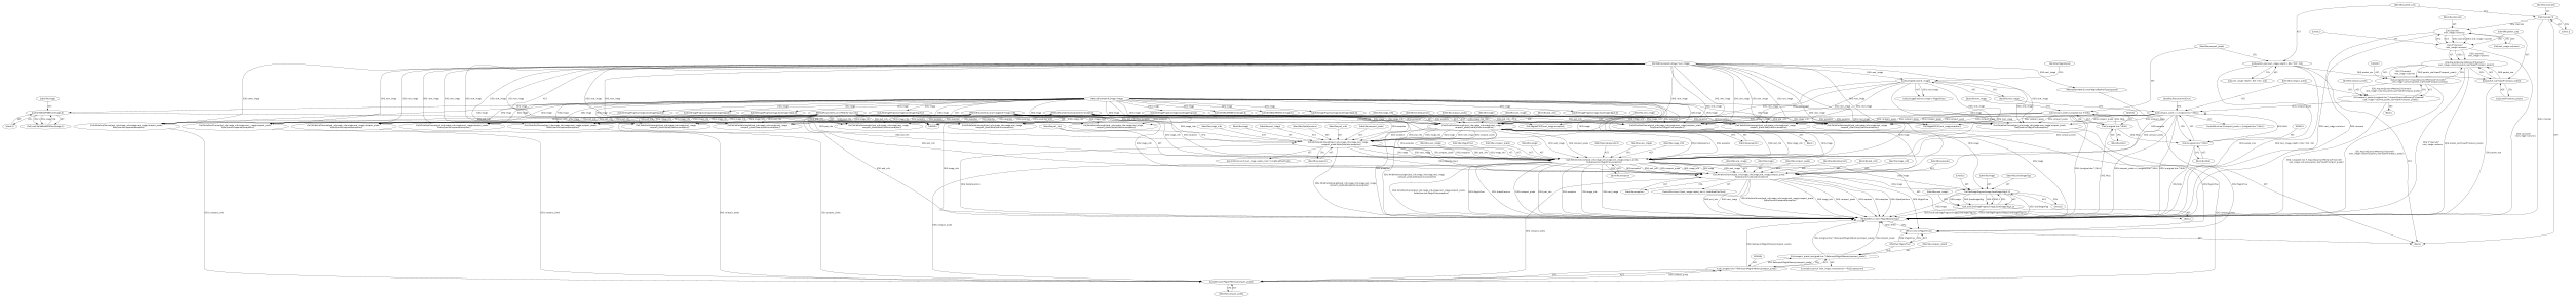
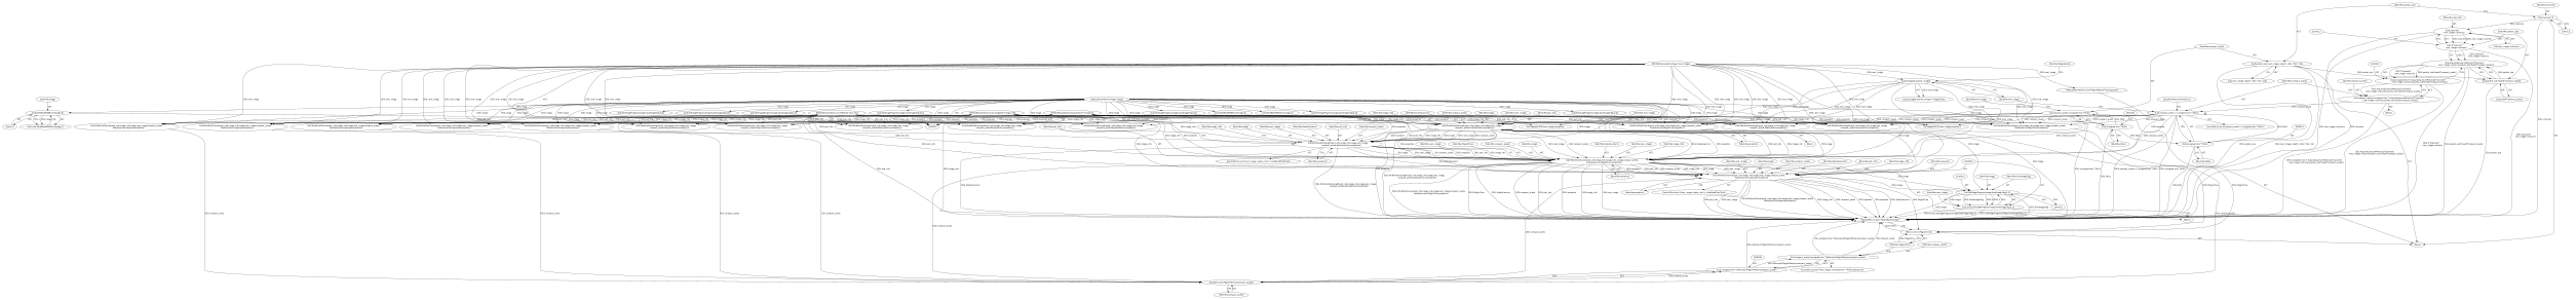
  digraph {
    fontname="IBM Plex Sans"
    node [fontname="IBM Plex Sans"]
    edge [fontname="IBM Plex Sans"]
    n1 [label="(Call,WritePackbitsLength(psd_info,image_info,image,next_image,\n                compact_pixels,AlphaQuantum,exception))"]
    n2 [label="(Call,WriteOneChannel(psd_info,image_info,image,next_image,compact_pixels,\n          IndexQuantum,MagickTrue,exception))"]
    n3 [label="(Call,WriteOneChannel(psd_info,image_info,image,next_image,compact_pixels,\n            AlphaQuantum,separate,exception))"]
    n4 [label="(ControlStructure,if (next_image->alpha_trait != UndefinedPixelTrait))"]
    n5 [label="(MethodReturn,static MagickBooleanType)"]
    n6 [label="(Identifier,exception)"]
    n7 [label="(Call,SetImageProgress(image,SaveImagesTag,0,1))"]
    n8 [label="(Call,RelinquishMagickMemory(compact_pixels))"]
    n9 [label="(Return,return(MagickTrue);)"]
    n10 [label="(Identifier,exception)"]
    n11 [label="(Block,)"]
    n12 [label="(Identifier,exception)"]
    n13 [label="(ControlStructure,if (next_image->alpha_trait != UndefinedPixelTrait))"]
    n14 [label="(Call,WritePackbitsLength(psd_info,image_info,image,next_image,\n              compact_pixels,IndexQuantum,exception))"]
    n15 [label="(Identifier,exception)"]
    n16 [label="(Block,)"]
    n17 [label="(MethodParameterIn,const PSDInfo *psd_info)"]
    n18 [label="(Call,WritePackbitsLength(psd_info,image_info,image,next_image,\n              compact_pixels,RedQuantum,exception))"]
    n19 [label="(Call,WriteOneChannel(psd_info,image_info,image,next_image,compact_pixels,\n            AlphaQuantum,separate,exception))"]
    n20 [label="(Call,WriteOneChannel(psd_info,image_info,image,next_image,compact_pixels,\n          BlueQuantum,separate,exception))"]
    n21 [label="(Call,WritePackbitsLength(psd_info,image_info,image,next_image,\n              compact_pixels,AlphaQuantum,exception))"]
    n22 [label="(Call,WriteOneChannel(psd_info,image_info,image,next_image,compact_pixels,\n          GreenQuantum,separate,exception))"]
    n23 [label="(Call,WriteOneChannel(psd_info,image_info,image,next_image,compact_pixels,\n            BlackQuantum,separate,exception))"]
    n24 [label="(Call,WritePackbitsLength(psd_info,image_info,image,next_image,\n                compact_pixels,AlphaQuantum,exception))"]
    n25 [label="(Call,WritePackbitsLength(psd_info,image_info,image,next_image,\n            compact_pixels,GrayQuantum,exception))"]
    n26 [label="(Call,WritePackbitsLength(psd_info,image_info,image,next_image,\n              compact_pixels,GreenQuantum,exception))"]
    n27 [label="(Call,WritePackbitsLength(psd_info,image_info,image,next_image,\n              compact_pixels,BlueQuantum,exception))"]
    n28 [label="(Call,WritePackbitsLength(psd_info,image_info,image,next_image,\n                compact_pixels,BlackQuantum,exception))"]
    n29 [label="(Call,WriteOneChannel(psd_info,image_info,image,next_image,compact_pixels,\n          RedQuantum,MagickTrue,exception))"]
    n30 [label="(Call,WriteOneChannel(psd_info,image_info,image,next_image,compact_pixels,\n          AlphaQuantum,separate,exception))"]
    n31 [label="(Call,WriteOneChannel(psd_info,image_info,image,next_image,compact_pixels,\n        GrayQuantum,MagickTrue,exception))"]
    1000104
    n33 [label="(MethodParameterIn,const ImageInfo *image_info)"]
    n34 [label="(Call,WriteBlobMSBShort(image,1))"]
    n35 [label="(Call,(void) WriteBlobMSBShort(image,1))"]
    n36 [label="(Literal,1)"]
    n37 [label="(MethodParameterIn,Image *image)"]
    n38 [label="(Call,SetImageProgress(image,SaveImagesTag,1,6))"]
    n39 [label="(Call,WriteBlobMSBShort(image,1))"]
    n40 [label="(Call,WriteBlobMSBShort(image,1))"]
    n41 [label="(Call,SetImageProgress(image,SaveImagesTag,3,6))"]
    n42 [label="(Call,SetImageProgress(image,SaveImagesTag,0,1))"]
    n43 [label="(Call,SetImageProgress(image,SaveImagesTag,4,6))"]
    n44 [label="(Call,SetImageProgress(image,SaveImagesTag,0,6))"]
    n45 [label="(Call,SetImageProgress(image,SaveImagesTag,2,6))"]
    n46 [label="(Call,SetImageProgress(image,SaveImagesTag,5,6))"]
    n47 [label="(Call,(void) SetImageProgress(image,SaveImagesTag,0,1))"]
    n48 [label="(Literal,1)"]
    n49 [label="(Call,IsImageGray(next_image))"]
    n50 [label="(Identifier,next_image)"]
    n51 [label="(Call,NegateCMYK(next_image,exception))"]
    n52 [label="(Call,IsImageGray(next_image) != MagickFalse)"]
    n53 [label="(Call,compact_pixels == (unsigned char *) NULL)"]
    n54 [label="(MethodParameterIn,Image *next_image)"]
    n55 [label="(Call,NegateCMYK(next_image,exception))"]
    n56 [label="(MethodParameterIn,const MagickBooleanType separate)"]
    n57 [label="(Call,(unsigned char *) NULL)"]
    n58 [label="(ControlStructure,if (compact_pixels == (unsigned char *) NULL))"]
    n59 [label="(Identifier,NULL)"]
    n60 [label="(Call,compact_pixels=(unsigned char *) AcquireQuantumMemory(2*channels*\n        next_image->columns,packet_size*sizeof(*compact_pixels)))"]
    n61 [label="(Call,(unsigned char *) AcquireQuantumMemory(2*channels*\n        next_image->columns,packet_size*sizeof(*compact_pixels)))"]
    n62 [label="(Block,)"]
    n63 [label="(Call,AcquireQuantumMemory(2*channels*\n        next_image->columns,packet_size*sizeof(*compact_pixels)))"]
    n64 [label="(Call,packet_size*sizeof(*compact_pixels))"]
    n65 [label="(Call,sizeof(*compact_pixels))"]
    n66 [label="(Call,2*channels*\n        next_image->columns)"]
    n67 [label="(Call,channels*\n        next_image->columns)"]
    n68 [label="(Call,next_image->columns)"]
    n69 [label="(Call,channels=1)"]
    n70 [label="(Literal,1)"]
    n71 [label="(Block,)"]
    n72 [label="(Call,packet_size=next_image->depth > 8UL ? 2UL : 1UL)"]
    n73 [label="(Call,next_image->depth > 8UL ? 2UL : 1UL)"]
    n74 [label="(Call,(unsigned char *) NULL)"]
    n75 [label="(Call,compact_pixels=(unsigned char *) NULL)"]
    n76 [label="(Identifier,NULL)"]
    n77 [label="(MethodParameterIn,ExceptionInfo *exception)"]
    n78 [label="(Call,(unsigned char *) RelinquishMagickMemory(compact_pixels))"]
    n79 [label="(Identifier,compact_pixels)"]
    n80 [label="(Identifier,MagickTrue)"]
    n81 [label="(Call,compact_pixels=(unsigned char *) RelinquishMagickMemory(compact_pixels))"]
    n82 [label="(ControlStructure,if (next_image->compression == RLECompression))"]
    n83 [label="(Identifier,next_image)"]
    n84 [label="(Identifier,next_image)"]
    n85 [label="(Identifier,AlphaQuantum)"]
    n86 [label="(Identifier,psd_info)"]
    n87 [label="(Identifier,compact_pixels)"]
    n88 [label="(Identifier,separate)"]
    n89 [label="(Identifier,image)"]
    n90 [label="(Identifier,next_image)"]
    n91 [label="(Identifier,image)"]
    n92 [label="(Identifier,next_image)"]
    n93 [label="(Literal,0)"]
    n94 [label="(Identifier,channels)"]
    n95 [label="(Identifier,psd_info)"]
    n96 [label="(Identifier,compact_pixels)"]
    n97 [label="(Identifier,MagickTrue)"]
    n98 [label="(Identifier,packet_size)"]
    n99 [label="(Identifier,compact_pixels)"]
    n100 [label="(Identifier,next_image)"]
    n101 [label="(Identifier,next_image)"]
    n102 [label="(Identifier,image_info)"]
    n103 [label="(Identifier,image)"]
    n104 [label="(Identifier,compact_pixels)"]
    n105 [label="(Identifier,image)"]
    n106 [label="(Identifier,channels)"]
    n107 [label="(Identifier,packet_size)"]
    n108 [label="(Identifier,AlphaQuantum)"]
    n109 [label="(Identifier,IndexQuantum)"]
    n110 [label="(Identifier,IndexQuantum)"]
    n111 [label="(Identifier,next_image)"]
    n112 [label="(Identifier,compact_pixels)"]
    n113 [label="(Identifier,MagickFalse)"]
    n114 [label="(Literal,2)"]
    n115 [label="(Identifier,compact_pixels)"]
    n116 [label="(Identifier,compact_pixels)"]
    n117 [label="(Identifier,image)"]
    n118 [label="(Identifier,psd_info)"]
    n119 [label="(Identifier,psd_info)"]
    n120 [label="(Identifier,image_info)"]
    n121 [label="(Identifier,ResourceLimitError)"]
    n122 [label="(Identifier,image_info)"]
    n123 [label="(Identifier,image_info)"]
    n124 [label="(Identifier,compact_pixels)"]
    n125 [label="(Identifier,SaveImagesTag)"]
    n126 [label="(Identifier,image)"]
    n127 [label="(Identifier,next_image)"]
    1000143
    1000161
    1000131
+   1000304
    1000506
    n1 -> n2 [label="DDG: psd_info"]
    n1 -> n2 [label="DDG: image_info"]
    n1 -> n2 [label="DDG: image"]
    n1 -> n2 [label="DDG: next_image"]
    n1 -> n2 [label="DDG: compact_pixels"]
    n1 -> n2 [label="DDG: exception"]
    n1 -> n3 [label="DDG: AlphaQuantum"]
    n1 -> n4 [label="AST: "]
    n1 -> n5 [label="DDG: AlphaQuantum"]
    n1 -> n5 [label="DDG: WritePackbitsLength(psd_info,image_info,image,next_image,\n                compact_pixels,AlphaQuantum,exception)"]
    n1 -> n6 [label="CFG: "]
    n2 -> n3 [label="DDG: psd_info"]
    n2 -> n3 [label="DDG: image_info"]
    n2 -> n3 [label="DDG: image"]
    n2 -> n3 [label="DDG: next_image"]
    n2 -> n3 [label="DDG: compact_pixels"]
    n2 -> n3 [label="DDG: exception"]
    n2 -> n5 [label="DDG: MagickTrue"]
    n2 -> n5 [label="DDG: IndexQuantum"]
    n2 -> n5 [label="DDG: compact_pixels"]
    n2 -> n5 [label="DDG: psd_info"]
    n2 -> n5 [label="DDG: exception"]
    n2 -> n5 [label="DDG: image_info"]
    n2 -> n5 [label="DDG: next_image"]
    n2 -> n5 [label="DDG: WriteOneChannel(psd_info,image_info,image,next_image,compact_pixels,\n          IndexQuantum,MagickTrue,exception)"]
    n2 -> n7 [label="DDG: image"]
    n2 -> n8 [label="DDG: compact_pixels"]
    n2 -> n9 [label="DDG: MagickTrue"]
    n2 -> n10 [label="CFG: "]
    n2 -> n11 [label="AST: "]
    n3 -> n5 [label="DDG: next_image"]
    n3 -> n5 [label="DDG: WriteOneChannel(psd_info,image_info,image,next_image,compact_pixels,\n            AlphaQuantum,separate,exception)"]
    n3 -> n5 [label="DDG: image_info"]
    n3 -> n5 [label="DDG: compact_pixels"]
    n3 -> n5 [label="DDG: separate"]
    n3 -> n5 [label="DDG: exception"]
    n3 -> n5 [label="DDG: AlphaQuantum"]
    n3 -> n5 [label="DDG: psd_info"]
    n3 -> n7 [label="DDG: image"]
    n3 -> n8 [label="DDG: compact_pixels"]
    n3 -> n12 [label="CFG: "]
    n3 -> n13 [label="AST: "]
    n5 -> n9 [label="CFG: "]
    n6 -> n1 [label="AST: "]
    n7 -> n5 [label="DDG: SaveImagesTag"]
    n7 -> n5 [label="DDG: image"]
    n7 -> n47 [label="AST: "]
    n7 -> n47 [label="DDG: image"]
    n7 -> n47 [label="DDG: SaveImagesTag"]
    n7 -> n47 [label="DDG: 0"]
    n7 -> n47 [label="DDG: 1"]
    n7 -> n48 [label="CFG: "]
    n8 -> n78 [label="AST: "]
    n8 -> n78 [label="DDG: compact_pixels"]
    n8 -> n79 [label="CFG: "]
    n9 -> n5 [label="DDG: <RET>"]
    n9 -> n71 [label="AST: "]
    n9 -> n80 [label="CFG: "]
    n10 -> n2 [label="AST: "]
    n12 -> n3 [label="AST: "]
    n14 -> n1 [label="DDG: psd_info"]
    n14 -> n1 [label="DDG: image_info"]
    n14 -> n1 [label="DDG: image"]
    n14 -> n1 [label="DDG: next_image"]
    n14 -> n1 [label="DDG: compact_pixels"]
    n14 -> n1 [label="DDG: exception"]
    n14 -> n2 [label="DDG: psd_info"]
    n14 -> n2 [label="DDG: image_info"]
    n14 -> n2 [label="DDG: image"]
    n14 -> n2 [label="DDG: next_image"]
    n14 -> n2 [label="DDG: compact_pixels"]
    n14 -> n2 [label="DDG: IndexQuantum"]
    n14 -> n2 [label="DDG: exception"]
    n14 -> n5 [label="DDG: WritePackbitsLength(psd_info,image_info,image,next_image,\n              compact_pixels,IndexQuantum,exception)"]
    n14 -> n15 [label="CFG: "]
    n14 -> n16 [label="AST: "]
    n15 -> n14 [label="AST: "]
    n17 -> n1 [label="DDG: psd_info"]
    n17 -> n2 [label="DDG: psd_info"]
    n17 -> n3 [label="DDG: psd_info"]
    n17 -> n5 [label="DDG: psd_info"]
    n17 -> n14 [label="DDG: psd_info"]
    n17 -> n18 [label="DDG: psd_info"]
    n17 -> n19 [label="DDG: psd_info"]
    n17 -> n20 [label="DDG: psd_info"]
    n17 -> n21 [label="DDG: psd_info"]
    n17 -> n22 [label="DDG: psd_info"]
    n17 -> n23 [label="DDG: psd_info"]
    n17 -> n24 [label="DDG: psd_info"]
    n17 -> n25 [label="DDG: psd_info"]
    n17 -> n26 [label="DDG: psd_info"]
    n17 -> n27 [label="DDG: psd_info"]
    n17 -> n28 [label="DDG: psd_info"]
    n17 -> n29 [label="DDG: psd_info"]
    n17 -> n30 [label="DDG: psd_info"]
    n17 -> n31 [label="DDG: psd_info"]
    n17 -> 1000104 [label="AST: "]
    n19 -> n8 [label="DDG: compact_pixels"]
    n20 -> n8 [label="DDG: compact_pixels"]
    n23 -> n8 [label="DDG: compact_pixels"]
    n29 -> n9 [label="DDG: MagickTrue"]
    n30 -> n8 [label="DDG: compact_pixels"]
    n31 -> n8 [label="DDG: compact_pixels"]
    n31 -> n9 [label="DDG: MagickTrue"]
    n33 -> n1 [label="DDG: image_info"]
    n33 -> n2 [label="DDG: image_info"]
    n33 -> n3 [label="DDG: image_info"]
    n33 -> n5 [label="DDG: image_info"]
    n33 -> n14 [label="DDG: image_info"]
    n33 -> n18 [label="DDG: image_info"]
    n33 -> n19 [label="DDG: image_info"]
    n33 -> n20 [label="DDG: image_info"]
    n33 -> n21 [label="DDG: image_info"]
    n33 -> n22 [label="DDG: image_info"]
    n33 -> n23 [label="DDG: image_info"]
    n33 -> n24 [label="DDG: image_info"]
    n33 -> n25 [label="DDG: image_info"]
    n33 -> n26 [label="DDG: image_info"]
    n33 -> n27 [label="DDG: image_info"]
    n33 -> n28 [label="DDG: image_info"]
    n33 -> n29 [label="DDG: image_info"]
    n33 -> n30 [label="DDG: image_info"]
    n33 -> n31 [label="DDG: image_info"]
    n33 -> 1000104 [label="AST: "]
    n34 -> n14 [label="DDG: image"]
    n34 -> n35 [label="AST: "]
    n34 -> n35 [label="DDG: image"]
    n34 -> n35 [label="DDG: 1"]
    n34 -> n36 [label="CFG: "]
    n35 -> n34 [label="CFG: "]
    n36 -> n34 [label="AST: "]
    n37 -> n1 [label="DDG: image"]
    n37 -> n2 [label="DDG: image"]
    n37 -> n3 [label="DDG: image"]
    n37 -> n5 [label="DDG: image"]
    n37 -> n7 [label="DDG: image"]
    n37 -> n14 [label="DDG: image"]
    n37 -> n18 [label="DDG: image"]
    n37 -> n19 [label="DDG: image"]
    n37 -> n20 [label="DDG: image"]
    n37 -> n21 [label="DDG: image"]
    n37 -> n22 [label="DDG: image"]
    n37 -> n23 [label="DDG: image"]
    n37 -> n24 [label="DDG: image"]
    n37 -> n25 [label="DDG: image"]
    n37 -> n26 [label="DDG: image"]
    n37 -> n27 [label="DDG: image"]
    n37 -> n28 [label="DDG: image"]
    n37 -> n29 [label="DDG: image"]
    n37 -> n30 [label="DDG: image"]
    n37 -> n31 [label="DDG: image"]
    n37 -> 1000104 [label="AST: "]
    n37 -> n34 [label="DDG: image"]
    n37 -> n38 [label="DDG: image"]
    n37 -> n39 [label="DDG: image"]
    n37 -> n40 [label="DDG: image"]
    n37 -> n41 [label="DDG: image"]
    n37 -> n42 [label="DDG: image"]
    n37 -> n43 [label="DDG: image"]
    n37 -> n44 [label="DDG: image"]
    n37 -> n45 [label="DDG: image"]
    n37 -> n46 [label="DDG: image"]
    n47 -> n5 [label="DDG: (void) SetImageProgress(image,SaveImagesTag,0,1)"]
    n47 -> n5 [label="DDG: SetImageProgress(image,SaveImagesTag,0,1)"]
    n47 -> n7 [label="CFG: "]
    n47 -> n11 [label="AST: "]
    n48 -> n7 [label="AST: "]
    n49 -> n2 [label="DDG: next_image"]
    n49 -> n14 [label="DDG: next_image"]
    n49 -> n18 [label="DDG: next_image"]
    n49 -> n25 [label="DDG: next_image"]
    n49 -> n29 [label="DDG: next_image"]
    n49 -> n31 [label="DDG: next_image"]
    n49 -> n50 [label="CFG: "]
    n49 -> n51 [label="DDG: next_image"]
    n49 -> n52 [label="AST: "]
    n49 -> n52 [label="DDG: next_image"]
    n50 -> n49 [label="AST: "]
    n50 -> n53 [label="CFG: "]
    n53 -> n2 [label="DDG: compact_pixels"]
    n53 -> n5 [label="DDG: (unsigned char *) NULL"]
    n53 -> n5 [label="DDG: compact_pixels == (unsigned char *) NULL"]
    n53 -> n14 [label="DDG: compact_pixels"]
    n53 -> n18 [label="DDG: compact_pixels"]
    n53 -> n25 [label="DDG: compact_pixels"]
    n53 -> n29 [label="DDG: compact_pixels"]
    n53 -> n31 [label="DDG: compact_pixels"]
    n53 -> n57 [label="CFG: "]
    n53 -> n58 [label="AST: "]
    n54 -> n1 [label="DDG: next_image"]
    n54 -> n2 [label="DDG: next_image"]
    n54 -> n3 [label="DDG: next_image"]
    n54 -> n14 [label="DDG: next_image"]
    n54 -> n18 [label="DDG: next_image"]
    n54 -> n19 [label="DDG: next_image"]
    n54 -> n20 [label="DDG: next_image"]
    n54 -> n21 [label="DDG: next_image"]
    n54 -> n22 [label="DDG: next_image"]
    n54 -> n23 [label="DDG: next_image"]
    n54 -> n24 [label="DDG: next_image"]
    n54 -> n25 [label="DDG: next_image"]
    n54 -> n26 [label="DDG: next_image"]
    n54 -> n27 [label="DDG: next_image"]
    n54 -> n28 [label="DDG: next_image"]
    n54 -> n29 [label="DDG: next_image"]
    n54 -> n30 [label="DDG: next_image"]
    n54 -> n31 [label="DDG: next_image"]
    n54 -> 1000104 [label="AST: "]
    n54 -> n49 [label="DDG: next_image"]
    n54 -> n51 [label="DDG: next_image"]
    n54 -> n55 [label="DDG: next_image"]
    n54 -> n56 [label="DDG: next_image"]
    n56 -> n3 [label="DDG: separate"]
    n57 -> n5 [label="DDG: NULL"]
    n57 -> n53 [label="AST: "]
    n57 -> n53 [label="DDG: NULL"]
    n57 -> n59 [label="CFG: "]
    n59 -> n57 [label="AST: "]
    n60 -> n5 [label="DDG: (unsigned char *) AcquireQuantumMemory(2*channels*\n        next_image->columns,packet_size*sizeof(*compact_pixels))"]
    n60 -> n53 [label="DDG: compact_pixels"]
    n60 -> n61 [label="CFG: "]
    n60 -> n62 [label="AST: "]
    n61 -> n5 [label="DDG: AcquireQuantumMemory(2*channels*\n        next_image->columns,packet_size*sizeof(*compact_pixels))"]
    n61 -> n60 [label="AST: "]
    n61 -> n60 [label="DDG: AcquireQuantumMemory(2*channels*\n        next_image->columns,packet_size*sizeof(*compact_pixels))"]
    n61 -> n63 [label="CFG: "]
    n63 -> n5 [label="DDG: packet_size*sizeof(*compact_pixels)"]
    n63 -> n5 [label="DDG: 2*channels*\n        next_image->columns"]
    n63 -> n61 [label="AST: "]
    n63 -> n61 [label="DDG: 2*channels*\n        next_image->columns"]
    n63 -> n61 [label="DDG: packet_size*sizeof(*compact_pixels)"]
    n63 -> n64 [label="CFG: "]
    n64 -> n5 [label="DDG: packet_size"]
    n64 -> n63 [label="AST: "]
    n64 -> n63 [label="DDG: packet_size"]
    n64 -> n65 [label="CFG: "]
    n65 -> n64 [label="AST: "]
    n66 -> n5 [label="DDG: channels*\n        next_image->columns"]
    n66 -> n63 [label="AST: "]
    n66 -> n63 [label="DDG: 2"]
    n66 -> n63 [label="DDG: channels*\n        next_image->columns"]
    n66 -> n67 [label="CFG: "]
    n67 -> n5 [label="DDG: channels"]
    n67 -> n5 [label="DDG: next_image->columns"]
    n67 -> n66 [label="AST: "]
    n67 -> n66 [label="DDG: channels"]
    n67 -> n66 [label="DDG: next_image->columns"]
    n67 -> n68 [label="CFG: "]
    n68 -> n67 [label="AST: "]
    n69 -> n5 [label="NULL: channels"]
    n69 -> n67 [label="DDG: channels"]
    n69 -> n70 [label="CFG: "]
    n69 -> n71 [label="AST: "]
    n70 -> n69 [label="AST: "]
    n72 -> n5 [label="DDG: next_image->depth > 8UL ? 2UL : 1UL"]
    n72 -> n5 [label="DDG: packet_size"]
    n72 -> n64 [label="DDG: packet_size"]
    n72 -> n71 [label="AST: "]
    n72 -> n73 [label="CFG: "]
    n73 -> n72 [label="AST: "]
    n74 -> n5 [label="DDG: NULL"]
    n74 -> n57 [label="DDG: NULL"]
    n74 -> n75 [label="AST: "]
    n74 -> n75 [label="DDG: NULL"]
    n74 -> n76 [label="CFG: "]
    n75 -> n2 [label="DDG: compact_pixels"]
    n75 -> n5 [label="DDG: (unsigned char *) NULL"]
    n75 -> n14 [label="DDG: compact_pixels"]
    n75 -> n18 [label="DDG: compact_pixels"]
    n75 -> n25 [label="DDG: compact_pixels"]
    n75 -> n29 [label="DDG: compact_pixels"]
    n75 -> n31 [label="DDG: compact_pixels"]
    n75 -> n71 [label="AST: "]
    n75 -> n74 [label="CFG: "]
    n76 -> n74 [label="AST: "]
    n77 -> n1 [label="DDG: exception"]
    n77 -> n2 [label="DDG: exception"]
    n77 -> n3 [label="DDG: exception"]
    n77 -> n5 [label="DDG: exception"]
    n77 -> n14 [label="DDG: exception"]
    n77 -> n18 [label="DDG: exception"]
    n77 -> n19 [label="DDG: exception"]
    n77 -> n20 [label="DDG: exception"]
    n77 -> n21 [label="DDG: exception"]
    n77 -> n22 [label="DDG: exception"]
    n77 -> n23 [label="DDG: exception"]
    n77 -> n24 [label="DDG: exception"]
    n77 -> n25 [label="DDG: exception"]
    n77 -> n26 [label="DDG: exception"]
    n77 -> n27 [label="DDG: exception"]
    n77 -> n28 [label="DDG: exception"]
    n77 -> n29 [label="DDG: exception"]
    n77 -> n30 [label="DDG: exception"]
    n77 -> n31 [label="DDG: exception"]
    n77 -> 1000104 [label="AST: "]
    n77 -> n51 [label="DDG: exception"]
    n77 -> n55 [label="DDG: exception"]
    n78 -> n5 [label="DDG: RelinquishMagickMemory(compact_pixels)"]
    n78 -> n8 [label="CFG: "]
    n78 -> n81 [label="AST: "]
    n78 -> n81 [label="DDG: RelinquishMagickMemory(compact_pixels)"]
    n79 -> n8 [label="AST: "]
    n80 -> n9 [label="AST: "]
    n80 -> n9 [label="DDG: MagickTrue"]
    n80 -> n81 [label="CFG: "]
    n81 -> n5 [label="DDG: (unsigned char *) RelinquishMagickMemory(compact_pixels)"]
    n81 -> n5 [label="DDG: compact_pixels"]
    n81 -> n78 [label="CFG: "]
    n81 -> n82 [label="AST: "]
    n83 -> n2 [label="AST: "]
    n84 -> n1 [label="AST: "]
    n85 -> n1 [label="AST: "]
    n86 -> n1 [label="AST: "]
    n87 -> n72 [label="CFG: "]
    n87 -> n75 [label="AST: "]
    n88 -> n3 [label="AST: "]
    n89 -> n14 [label="AST: "]
    n90 -> n3 [label="AST: "]
    n91 -> n3 [label="AST: "]
    n92 -> n14 [label="CFG: "]
    n93 -> n7 [label="AST: "]
    n94 -> n69 [label="AST: "]
    n95 -> n14 [label="AST: "]
    n96 -> n3 [label="AST: "]
    n97 -> n2 [label="AST: "]
    n98 -> n69 [label="CFG: "]
    n98 -> n72 [label="AST: "]
    n99 -> n53 [label="AST: "]
    n99 -> n60 [label="CFG: "]
    n100 -> n14 [label="AST: "]
    n101 -> n47 [label="CFG: "]
    n102 -> n14 [label="AST: "]
    n103 -> n7 [label="AST: "]
    n104 -> n2 [label="AST: "]
    n105 -> n2 [label="AST: "]
    n106 -> n67 [label="AST: "]
    n107 -> n64 [label="AST: "]
    n107 -> n66 [label="CFG: "]
    n108 -> n3 [label="AST: "]
    n109 -> n14 [label="AST: "]
    n110 -> n2 [label="AST: "]
    n111 -> n2 [label="CFG: "]
    n112 -> n60 [label="AST: "]
    n113 -> n49 [label="CFG: "]
    n114 -> n66 [label="AST: "]
    n115 -> n1 [label="AST: "]
    n116 -> n14 [label="AST: "]
    n117 -> n34 [label="AST: "]
    n118 -> n1 [label="CFG: "]
    n118 -> n2 [label="AST: "]
    n119 -> n3 [label="AST: "]
    n120 -> n3 [label="AST: "]
    n121 -> n53 [label="CFG: "]
    n122 -> n2 [label="AST: "]
    n123 -> n1 [label="AST: "]
    n124 -> n81 [label="AST: "]
    n125 -> n7 [label="AST: "]
    n126 -> n1 [label="AST: "]
    n127 -> n75 [label="CFG: "]
    1000143 -> n61 [label="AST: "]
    1000161 -> n57 [label="AST: "]
    1000131 -> n74 [label="AST: "]
+   1000304 -> n3 [label="CFG: "]
+   1000304 -> n47 [label="AST: "]
    1000506 -> n78 [label="AST: "]
  }
